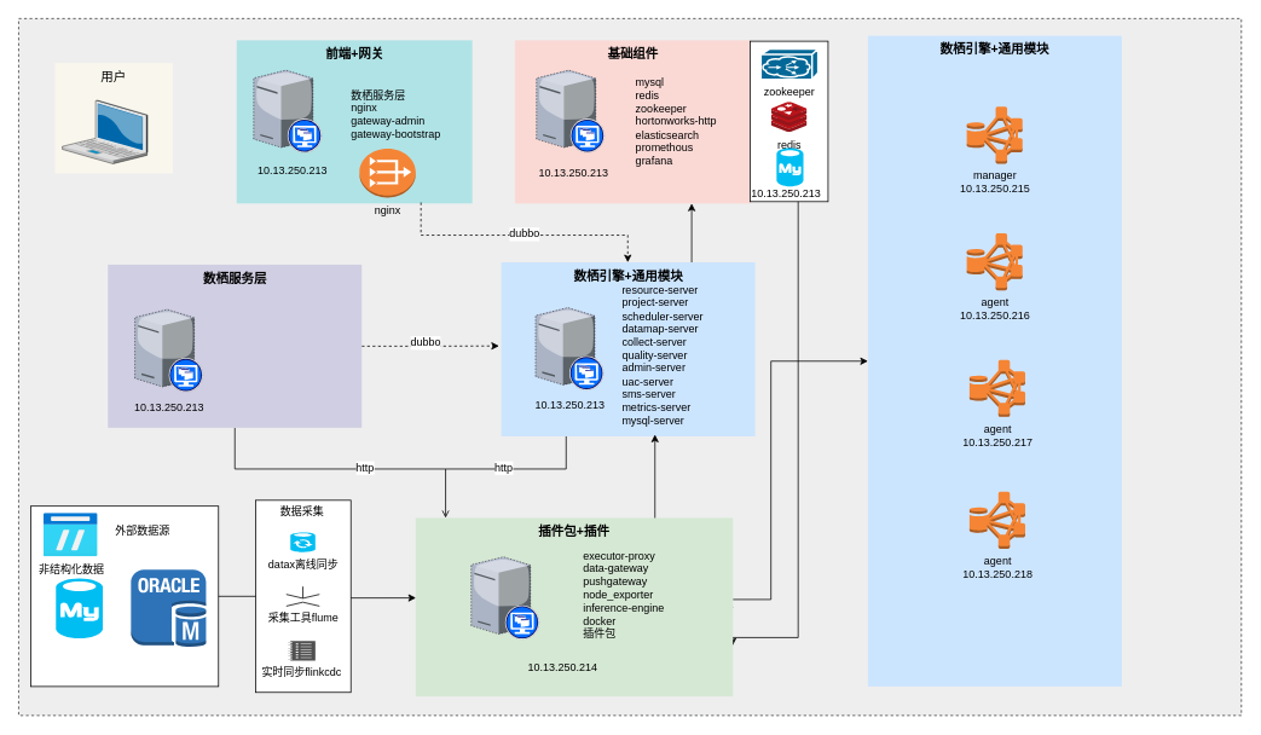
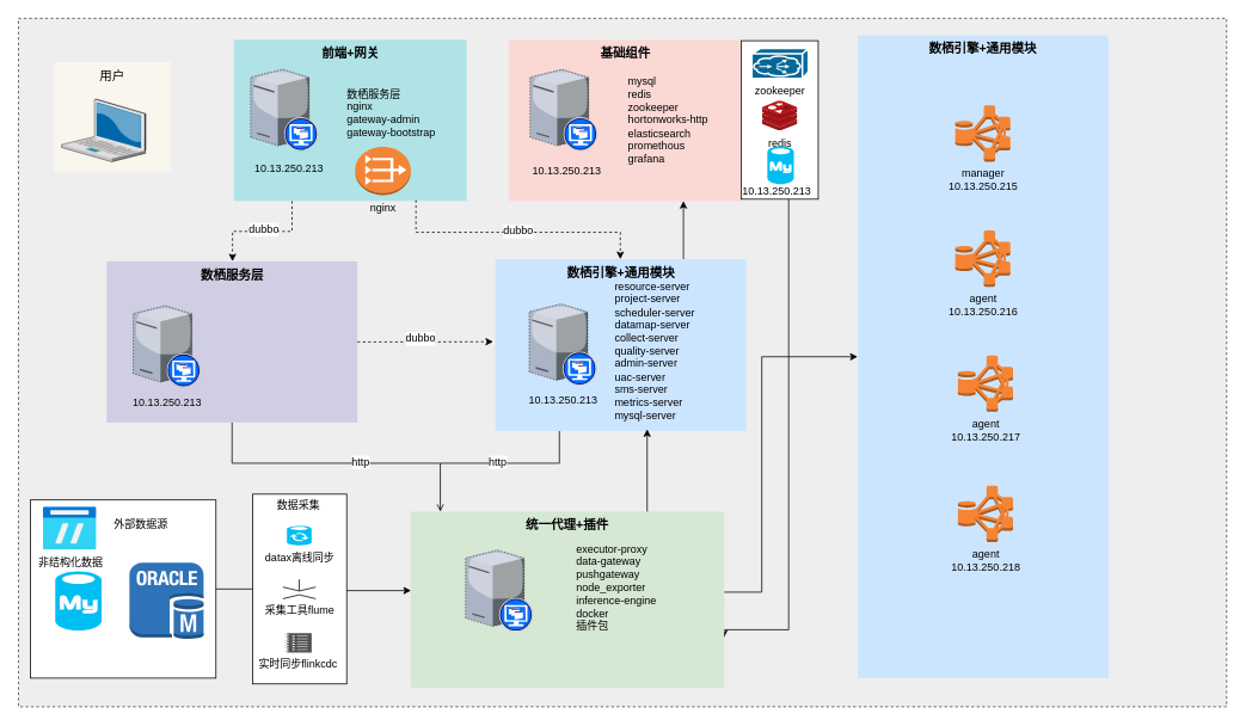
  <mxCell id="0" />
  <mxCell id="1" parent="0" />
  <mxCell id="2" value="" style="rounded=0;whiteSpace=wrap;html=1;fillColor=#eeeeee;strokeColor=#36393d;dashed=1;" parent="1" vertex="1"><mxGeometry x="20" y="20" width="1349" height="769" as="geometry" /></mxCell>
  <mxCell id="3" style="edgeStyle=orthogonalEdgeStyle;rounded=0;orthogonalLoop=1;jettySize=auto;html=1;exitX=0.5;exitY=1;exitDx=0;exitDy=0;endArrow=open;" parent="1" source="7" target="63" edge="1"><mxGeometry relative="1" as="geometry"><Array as="points"><mxPoint x="259" y="517" /><mxPoint x="491" y="517" /></Array></mxGeometry></mxCell>
  <mxCell id="4" value="http" style="text;html=1;resizable=0;points=[];align=center;verticalAlign=middle;labelBackgroundColor=#ffffff;" parent="3" vertex="1" connectable="0"><mxGeometry x="0.135" y="2" relative="1" as="geometry"><mxPoint as="offset" /></mxGeometry></mxCell>
  <mxCell id="5" style="edgeStyle=orthogonalEdgeStyle;rounded=0;orthogonalLoop=1;jettySize=auto;html=1;exitX=1;exitY=0.5;exitDx=0;exitDy=0;startArrow=none;startFill=0;endArrow=classic;endFill=1;dashed=1;" parent="1" source="7" edge="1"><mxGeometry relative="1" as="geometry"><mxPoint x="550" y="381.222" as="targetPoint" /></mxGeometry></mxCell>
  <mxCell id="6" value="dubbo" style="text;html=1;resizable=0;points=[];align=center;verticalAlign=middle;labelBackgroundColor=#ffffff;" parent="5" vertex="1" connectable="0"><mxGeometry x="-0.076" y="4" relative="1" as="geometry"><mxPoint as="offset" /></mxGeometry></mxCell>
  <mxCell id="7" value="&lt;b&gt;数栖服务层&lt;/b&gt;" style="whiteSpace=wrap;html=1;fontSize=14;verticalAlign=top;dashed=1;fillColor=#d0cee2;strokeColor=none;" parent="1" vertex="1"><mxGeometry x="118.5" y="291.5" width="280" height="180" as="geometry" /></mxCell>
  <mxCell id="8" value="用户" style="whiteSpace=wrap;html=1;fillColor=#f9f7ed;fontSize=14;strokeColor=none;verticalAlign=top;" parent="1" vertex="1"><mxGeometry x="60" y="69" width="130" height="122" as="geometry" /></mxCell>
+ <mxCell id="9" style="edgeStyle=orthogonalEdgeStyle;rounded=0;orthogonalLoop=1;jettySize=auto;html=1;dashed=1;exitX=0.25;exitY=1;exitDx=0;exitDy=0;" parent="1" source="11" target="7" edge="1"><mxGeometry relative="1" as="geometry"><mxPoint x="310" y="219" as="sourcePoint" /><Array as="points"><mxPoint x="326" y="258" /><mxPoint x="259" y="258" /></Array></mxGeometry></mxCell>
+ <mxCell id="10" value="dubbo" style="text;html=1;resizable=0;points=[];align=center;verticalAlign=middle;labelBackgroundColor=#ffffff;" parent="9" vertex="1" connectable="0"><mxGeometry x="-0.005" y="-2" relative="1" as="geometry"><mxPoint x="1" y="-1" as="offset" /></mxGeometry></mxCell>
  <mxCell id="11" value="&lt;font style=&quot;font-size: 14px&quot;&gt;&lt;b&gt;前端+网关&lt;/b&gt;&lt;/font&gt;" style="whiteSpace=wrap;html=1;fontSize=14;verticalAlign=top;dashed=1;fillColor=#b0e3e6;strokeColor=none;" parent="1" vertex="1"><mxGeometry x="260.5" y="44" width="260" height="180" as="geometry" /></mxCell>
  <mxCell id="12" value="&lt;font style=&quot;font-size: 14px&quot;&gt;&lt;br&gt;&lt;/font&gt;" style="text;html=1;resizable=0;points=[];autosize=1;align=left;verticalAlign=top;spacingTop=-4;" parent="1" vertex="1"><mxGeometry x="481" y="410" width="20" height="20" as="geometry" /></mxCell>
  <mxCell id="13" style="edgeStyle=orthogonalEdgeStyle;rounded=0;orthogonalLoop=1;jettySize=auto;html=1;exitX=0.25;exitY=1;exitDx=0;exitDy=0;startArrow=none;startFill=0;endArrow=none;endFill=0;" parent="1" edge="1"><mxGeometry relative="1" as="geometry"><mxPoint x="491" y="517" as="targetPoint" /><mxPoint x="624" y="467" as="sourcePoint" /><Array as="points"><mxPoint x="624" y="517" /></Array></mxGeometry></mxCell>
  <mxCell id="14" value="http" style="text;html=1;resizable=0;points=[];align=center;verticalAlign=middle;labelBackgroundColor=#ffffff;" parent="13" vertex="1" connectable="0"><mxGeometry x="0.309" y="-2" relative="1" as="geometry"><mxPoint as="offset" /></mxGeometry></mxCell>
  <mxCell id="15" style="edgeStyle=orthogonalEdgeStyle;rounded=0;orthogonalLoop=1;jettySize=auto;html=1;exitX=0.75;exitY=0;exitDx=0;exitDy=0;entryX=0.75;entryY=1;entryDx=0;entryDy=0;startArrow=none;startFill=0;endArrow=classic;endFill=1;" parent="1" source="16" target="33" edge="1"><mxGeometry relative="1" as="geometry" /></mxCell>
  <mxCell id="16" value="&lt;b&gt;数栖引擎+通用模块&lt;/b&gt;" style="whiteSpace=wrap;html=1;fontSize=14;verticalAlign=top;dashed=1;fillColor=#cce5ff;strokeColor=none;" parent="1" vertex="1"><mxGeometry x="552.5" y="289" width="280" height="192" as="geometry" /></mxCell>
  <mxCell id="17" value="&lt;font style=&quot;font-size: 12px&quot;&gt;&lt;div&gt;&lt;span&gt;resource-server&lt;/span&gt;&lt;br&gt;&lt;/div&gt;&lt;div&gt;&lt;span&gt;project-server&lt;/span&gt;&lt;/div&gt;&lt;div&gt;scheduler-server&lt;span&gt;&lt;br&gt;&lt;/span&gt;&lt;/div&gt;&lt;div&gt;datamap-server&lt;/div&gt;&lt;div&gt;&lt;span&gt;collect-server&lt;/span&gt;&lt;/div&gt;&lt;div&gt;&lt;span&gt;quality-server&lt;/span&gt;&lt;/div&gt;&lt;div&gt;&lt;span&gt;admin-server&lt;/span&gt;&lt;br&gt;&lt;/div&gt;&lt;div&gt;uac-server&lt;/div&gt;&lt;div&gt;sms-server&lt;/div&gt;&lt;div&gt;metrics-server&lt;br&gt;&lt;/div&gt;&lt;div&gt;mysql-server&lt;/div&gt;&lt;div&gt;&lt;br&gt;&lt;/div&gt;&lt;div&gt;&lt;br&gt;&lt;/div&gt;&lt;div&gt;&lt;br&gt;&lt;/div&gt;&lt;/font&gt;" style="text;html=1;resizable=0;points=[];autosize=1;align=left;verticalAlign=top;spacingTop=-4;strokeWidth=2;" parent="1" vertex="1"><mxGeometry x="684" y="310" width="110" height="200" as="geometry" /></mxCell>
  <mxCell id="18" value="" style="verticalLabelPosition=bottom;aspect=fixed;html=1;verticalAlign=top;strokeColor=none;align=center;outlineConnect=0;shape=mxgraph.citrix.xendesktop_server;dashed=1;" parent="1" vertex="1"><mxGeometry x="279.25" y="77" width="75" height="91" as="geometry" /></mxCell>
  <mxCell id="19" style="edgeStyle=orthogonalEdgeStyle;rounded=0;orthogonalLoop=1;jettySize=auto;html=1;exitX=1;exitY=0.5;exitDx=0;exitDy=0;" parent="1" source="63" edge="1"><mxGeometry relative="1" as="geometry"><mxPoint x="600" y="656" as="sourcePoint" /><mxPoint x="722" y="479" as="targetPoint" /><Array as="points"><mxPoint x="722" y="670" /></Array></mxGeometry></mxCell>
  <mxCell id="20" value="http" style="text;html=1;resizable=0;points=[];align=center;verticalAlign=middle;labelBackgroundColor=#ffffff;" parent="19" vertex="1" connectable="0"><mxGeometry x="0.26" y="-1" relative="1" as="geometry"><mxPoint as="offset" /></mxGeometry></mxCell>
  <mxCell id="21" style="edgeStyle=orthogonalEdgeStyle;rounded=0;orthogonalLoop=1;jettySize=auto;html=1;exitX=0.999;exitY=0.716;exitDx=0;exitDy=0;startArrow=classic;startFill=1;endArrow=none;endFill=0;exitPerimeter=0;" parent="1" source="63" edge="1"><mxGeometry relative="1" as="geometry"><mxPoint x="833" y="129" as="targetPoint" /><Array as="points"><mxPoint x="880" y="703" /><mxPoint x="880" y="129" /></Array></mxGeometry></mxCell>
  <mxCell id="22" value="http" style="text;html=1;resizable=0;points=[];align=center;verticalAlign=middle;labelBackgroundColor=#ffffff;" parent="21" vertex="1" connectable="0"><mxGeometry x="-0.471" y="147" relative="1" as="geometry"><mxPoint x="13.5" y="1" as="offset" /></mxGeometry></mxCell>
  <mxCell id="23" style="edgeStyle=orthogonalEdgeStyle;rounded=0;orthogonalLoop=1;jettySize=auto;html=1;entryX=0;entryY=0.5;entryDx=0;entryDy=0;" parent="1" source="63" target="37" edge="1"><mxGeometry relative="1" as="geometry"><Array as="points"><mxPoint x="850" y="661" /><mxPoint x="850" y="398" /></Array></mxGeometry></mxCell>
  <mxCell id="24" value="" style="verticalLabelPosition=bottom;aspect=fixed;html=1;verticalAlign=top;strokeColor=none;shape=mxgraph.citrix.laptop_2;fillColor=#66B2FF;gradientColor=#0066CC;fontSize=14;" parent="1" vertex="1"><mxGeometry x="68.19" y="110.25" width="94" height="70" as="geometry" /></mxCell>
  <mxCell id="25" style="edgeStyle=orthogonalEdgeStyle;rounded=0;orthogonalLoop=1;jettySize=auto;html=1;exitX=0.782;exitY=0.994;exitDx=0;exitDy=0;dashed=1;strokeWidth=1;exitPerimeter=0;" parent="1" source="11" target="16" edge="1"><mxGeometry relative="1" as="geometry"><Array as="points"><mxPoint x="464" y="259" /><mxPoint x="692" y="259" /></Array></mxGeometry></mxCell>
  <mxCell id="26" value="dubbo" style="text;html=1;resizable=0;points=[];align=center;verticalAlign=middle;labelBackgroundColor=#ffffff;" parent="25" vertex="1" connectable="0"><mxGeometry x="0.017" y="2" relative="1" as="geometry"><mxPoint as="offset" /></mxGeometry></mxCell>
  <mxCell id="27" value="&lt;div&gt;&lt;font style=&quot;font-size: 12px&quot;&gt;数栖服务层&lt;br&gt;&lt;/font&gt;&lt;/div&gt;&lt;div&gt;&lt;font style=&quot;font-size: 12px&quot;&gt;nginx&lt;/font&gt;&lt;/div&gt;&lt;div&gt;&lt;font style=&quot;font-size: 12px&quot;&gt;gateway-admin&lt;/font&gt;&lt;/div&gt;&lt;div&gt;&lt;font style=&quot;font-size: 12px&quot;&gt;gateway-bootstrap&lt;/font&gt;&lt;/div&gt;" style="text;html=1;" parent="1" vertex="1"><mxGeometry x="385" y="90.5" width="129" height="97" as="geometry" /></mxCell>
  <mxCell id="28" value="" style="verticalLabelPosition=bottom;aspect=fixed;html=1;verticalAlign=top;strokeColor=none;align=center;outlineConnect=0;shape=mxgraph.citrix.xendesktop_server;dashed=1;" parent="1" vertex="1"><mxGeometry x="148.25" y="341" width="75" height="91" as="geometry" /></mxCell>
  <mxCell id="29" value="" style="verticalLabelPosition=bottom;aspect=fixed;html=1;verticalAlign=top;strokeColor=none;align=center;outlineConnect=0;shape=mxgraph.citrix.xendesktop_server;dashed=1;" parent="1" vertex="1"><mxGeometry x="590.25" y="339" width="75" height="91" as="geometry" /></mxCell>
  <mxCell id="30" value="10.13.250.213" style="text;html=1;resizable=0;points=[];autosize=1;align=left;verticalAlign=top;spacingTop=-4;" parent="1" vertex="1"><mxGeometry x="281.5" y="177.5" width="95" height="20" as="geometry" /></mxCell>
  <mxCell id="31" value="10.13.250.213" style="text;html=1;resizable=0;points=[];autosize=1;align=left;verticalAlign=top;spacingTop=-4;" parent="1" vertex="1"><mxGeometry x="145.5" y="439.5" width="95" height="20" as="geometry" /></mxCell>
  <mxCell id="32" value="10.13.250.213" style="text;html=1;resizable=0;points=[];autosize=1;align=left;verticalAlign=top;spacingTop=-4;" parent="1" vertex="1"><mxGeometry x="587.5" y="436.5" width="95" height="20" as="geometry" /></mxCell>
  <mxCell id="33" value="&lt;b&gt;基础组件&lt;/b&gt;" style="whiteSpace=wrap;html=1;fontSize=14;verticalAlign=top;dashed=1;fillColor=#fad9d5;strokeColor=none;" parent="1" vertex="1"><mxGeometry x="567.5" y="44" width="260" height="180" as="geometry" /></mxCell>
  <mxCell id="34" value="" style="verticalLabelPosition=bottom;aspect=fixed;html=1;verticalAlign=top;strokeColor=none;align=center;outlineConnect=0;shape=mxgraph.citrix.xendesktop_server;dashed=1;" parent="1" vertex="1"><mxGeometry x="591.25" y="77" width="75" height="91" as="geometry" /></mxCell>
  <mxCell id="35" value="mysql&lt;br&gt;redis&lt;br&gt;zookeeper&lt;br&gt;hortonworks-http&lt;br&gt;elasticsearch&lt;br&gt;promethous&lt;br&gt;grafana" style="text;html=1;" parent="1" vertex="1"><mxGeometry x="699" y="77" width="92" height="86" as="geometry" /></mxCell>
  <mxCell id="36" value="10.13.250.213" style="text;html=1;resizable=0;points=[];autosize=1;align=left;verticalAlign=top;spacingTop=-4;" parent="1" vertex="1"><mxGeometry x="591.5" y="180.5" width="95" height="20" as="geometry" /></mxCell>
  <mxCell id="37" value="&lt;b&gt;数栖引擎+通用模块&lt;/b&gt;" style="whiteSpace=wrap;html=1;fontSize=14;verticalAlign=top;dashed=1;fillColor=#cce5ff;strokeColor=none;" parent="1" vertex="1"><mxGeometry x="957" y="39" width="280" height="718" as="geometry" /></mxCell>
  <mxCell id="38" value="manager&lt;br&gt;10.13.250.215" style="outlineConnect=0;dashed=0;verticalLabelPosition=bottom;verticalAlign=top;align=center;html=1;shape=mxgraph.aws3.hdfs_cluster;fillColor=#F58534;gradientColor=none;" vertex="1" parent="1"><mxGeometry x="1066" y="117.25" width="61.5" height="63" as="geometry" /></mxCell>
  <mxCell id="39" value="agent&lt;br&gt;10.13.250.216" style="outlineConnect=0;dashed=0;verticalLabelPosition=bottom;verticalAlign=top;align=center;html=1;shape=mxgraph.aws3.hdfs_cluster;fillColor=#F58534;gradientColor=none;" vertex="1" parent="1"><mxGeometry x="1066" y="257" width="61.5" height="63" as="geometry" /></mxCell>
  <mxCell id="40" value="agent&lt;br&gt;10.13.250.218" style="outlineConnect=0;dashed=0;verticalLabelPosition=bottom;verticalAlign=top;align=center;html=1;shape=mxgraph.aws3.hdfs_cluster;fillColor=#F58534;gradientColor=none;" vertex="1" parent="1"><mxGeometry x="1069" y="542" width="61.5" height="63" as="geometry" /></mxCell>
  <mxCell id="41" value="agent&lt;br&gt;10.13.250.217" style="outlineConnect=0;dashed=0;verticalLabelPosition=bottom;verticalAlign=top;align=center;html=1;shape=mxgraph.aws3.hdfs_cluster;fillColor=#F58534;gradientColor=none;" vertex="1" parent="1"><mxGeometry x="1069" y="396.5" width="61.5" height="63" as="geometry" /></mxCell>
  <mxCell id="42" value="" style="group" vertex="1" connectable="0" parent="1"><mxGeometry x="827" y="45" width="86" height="177" as="geometry" /></mxCell>
  <mxCell id="43" value="" style="rounded=0;whiteSpace=wrap;html=1;" vertex="1" parent="42"><mxGeometry width="86" height="177" as="geometry" /></mxCell>
  <mxCell id="44" value="zookeeper" style="shape=mxgraph.cisco.directors.distributed_director;html=1;pointerEvents=1;dashed=0;fillColor=#036897;strokeColor=#ffffff;strokeWidth=2;verticalLabelPosition=bottom;verticalAlign=top;align=center;outlineConnect=0;" vertex="1" parent="42"><mxGeometry x="11.835" y="8.429" width="63.119" height="33.714" as="geometry" /></mxCell>
  <mxCell id="45" value="redis" style="aspect=fixed;html=1;points=[];align=center;image;fontSize=12;image=img/lib/mscae/Cache_Redis_Product.svg;" vertex="1" parent="42"><mxGeometry x="23.67" y="67.429" width="39.45" height="33.138" as="geometry" /></mxCell>
  <mxCell id="46" value="10.13.250.213" style="text;html=1;strokeColor=none;fillColor=none;align=center;verticalAlign=middle;whiteSpace=wrap;rounded=0;" vertex="1" parent="42"><mxGeometry x="23.67" y="160.143" width="31.56" height="16.857" as="geometry" /></mxCell>
  <mxCell id="47" value="" style="verticalLabelPosition=bottom;html=1;verticalAlign=top;align=center;strokeColor=none;fillColor=#00BEF2;shape=mxgraph.azure.mysql_database;" vertex="1" parent="42"><mxGeometry x="29.193" y="118" width="29.587" height="42.143" as="geometry" /></mxCell>
  <mxCell id="48" value="nginx" style="outlineConnect=0;dashed=0;verticalLabelPosition=bottom;verticalAlign=top;align=center;html=1;shape=mxgraph.aws3.vpc_nat_gateway;fillColor=#F58536;gradientColor=none;" vertex="1" parent="1"><mxGeometry x="396" y="163.5" width="62" height="54" as="geometry" /></mxCell>
  <mxCell id="49" value="" style="group" vertex="1" connectable="0" parent="1"><mxGeometry x="33.5" y="558" width="207" height="199" as="geometry" /></mxCell>
  <mxCell id="50" value="" style="rounded=0;whiteSpace=wrap;html=1;container=0;" vertex="1" parent="49"><mxGeometry width="207.0" height="199" as="geometry" /></mxCell>
  <mxCell id="51" value="" style="verticalLabelPosition=bottom;html=1;verticalAlign=top;align=center;strokeColor=none;fillColor=#00BEF2;shape=mxgraph.azure.mysql_database;container=0;" vertex="1" parent="49"><mxGeometry x="27.6" y="79.6" width="51.75" height="66.333" as="geometry" /></mxCell>
  <mxCell id="52" value="" style="outlineConnect=0;dashed=0;verticalLabelPosition=bottom;verticalAlign=top;align=center;html=1;shape=mxgraph.aws3.oracle_db_instance;fillColor=#2E73B8;gradientColor=none;container=0;" vertex="1" parent="49"><mxGeometry x="110.4" y="69.982" width="82.8" height="85.57" as="geometry" /></mxCell>
  <mxCell id="53" value="外部数据源" style="text;html=1;strokeColor=none;fillColor=none;align=center;verticalAlign=middle;whiteSpace=wrap;rounded=0;container=0;" vertex="1" parent="49"><mxGeometry x="67.62" y="13.267" width="111.78" height="26.533" as="geometry" /></mxCell>
  <mxCell id="54" value="非结构化数据" style="aspect=fixed;html=1;points=[];align=center;image;fontSize=12;image=img/lib/azure2/general/FTP.svg;" vertex="1" parent="49"><mxGeometry x="14.0" y="8" width="60" height="48" as="geometry" /></mxCell>
  <mxCell id="55" style="edgeStyle=orthogonalEdgeStyle;rounded=0;orthogonalLoop=1;jettySize=auto;html=1;entryX=0.001;entryY=0.448;entryDx=0;entryDy=0;entryPerimeter=0;" edge="1" parent="1" source="50" target="63"><mxGeometry relative="1" as="geometry" /></mxCell>
  <mxCell id="56" value="" style="group" vertex="1" connectable="0" parent="1"><mxGeometry x="281.5" y="551.5" width="105" height="212" as="geometry" /></mxCell>
  <mxCell id="57" value="" style="rounded=0;whiteSpace=wrap;html=1;" vertex="1" parent="56"><mxGeometry width="105" height="212" as="geometry" /></mxCell>
  <mxCell id="58" value="数据采集" style="text;html=1;strokeColor=none;fillColor=none;align=center;verticalAlign=middle;whiteSpace=wrap;rounded=0;" vertex="1" parent="56"><mxGeometry x="25.87" y="8.5" width="52.4" height="8.65" as="geometry" /></mxCell>
  <mxCell id="59" value="采集工具flume" style="verticalLabelPosition=bottom;align=center;outlineConnect=0;dashed=0;html=1;verticalAlign=top;shape=mxgraph.pid.flow_sensors.flume;pointerEvents=1;" vertex="1" parent="56"><mxGeometry x="33.74" y="95.183" width="36.667" height="21.633" as="geometry" /></mxCell>
  <mxCell id="60" value="datax离线同步" style="verticalLabelPosition=bottom;html=1;verticalAlign=top;align=center;strokeColor=none;fillColor=#00BEF2;shape=mxgraph.azure.sql_datasync;" vertex="1" parent="56"><mxGeometry x="38.32" y="35.501" width="27.5" height="21.633" as="geometry" /></mxCell>
  <mxCell id="61" value="实时同步flinkcdc" style="pointerEvents=1;shadow=0;dashed=0;html=1;strokeColor=none;labelPosition=center;verticalLabelPosition=bottom;verticalAlign=top;align=center;fillColor=#505050;shape=mxgraph.mscae.oms.log_management" vertex="1" parent="56"><mxGeometry x="35.75" y="155.322" width="30.067" height="21.633" as="geometry" /></mxCell>
  <mxCell id="62" value="" style="group" vertex="1" connectable="0" parent="1"><mxGeometry x="458" y="571" width="350" height="197" as="geometry" /></mxCell>
- <mxCell id="63" value="&lt;b&gt;插件包+插件&lt;/b&gt;" style="whiteSpace=wrap;html=1;fillColor=#d5e8d4;fontSize=14;strokeColor=none;verticalAlign=top;dashed=1;" parent="62" vertex="1"><mxGeometry width="350" height="197" as="geometry" /></mxCell>
+ <mxCell id="63" value="&lt;b&gt;统一代理+插件&lt;/b&gt;" style="whiteSpace=wrap;html=1;fillColor=#d5e8d4;fontSize=14;strokeColor=none;verticalAlign=top;dashed=1;" parent="62" vertex="1"><mxGeometry width="350" height="197" as="geometry" /></mxCell>
  <mxCell id="64" value="&lt;font style=&quot;font-size: 12px&quot;&gt;&lt;div&gt;executor-proxy&amp;nbsp;&lt;/div&gt;&lt;div&gt;data-gateway&lt;br&gt;&lt;/div&gt;&lt;div&gt;&lt;span&gt;pushgateway&lt;/span&gt;&lt;br&gt;&lt;/div&gt;&lt;div&gt;&lt;span&gt;node_exporter&lt;/span&gt;&lt;/div&gt;&lt;div&gt;&lt;div&gt;inference-engine&lt;/div&gt;&lt;div&gt;docker&lt;/div&gt;&lt;/div&gt;&lt;div&gt;插件包&lt;/div&gt;&lt;/font&gt;" style="text;html=1;resizable=0;points=[];autosize=1;align=left;verticalAlign=top;spacingTop=-4;fillColor=#d5e8d4;strokeColor=none;" parent="62" vertex="1"><mxGeometry x="183.25" y="31.5" width="99" height="98" as="geometry" /></mxCell>
  <mxCell id="65" value="" style="verticalLabelPosition=bottom;aspect=fixed;html=1;verticalAlign=top;strokeColor=none;align=center;outlineConnect=0;shape=mxgraph.citrix.xendesktop_server;dashed=1;" parent="62" vertex="1"><mxGeometry x="61.25" y="43" width="75" height="91" as="geometry" /></mxCell>
- <mxCell id="66" value="10.13.250.214" style="text;html=1;resizable=0;points=[];autosize=1;align=left;verticalAlign=top;spacingTop=-4;" parent="62" vertex="1"><mxGeometry x="122" y="155" width="95" height="20" as="geometry" /></mxCell>
